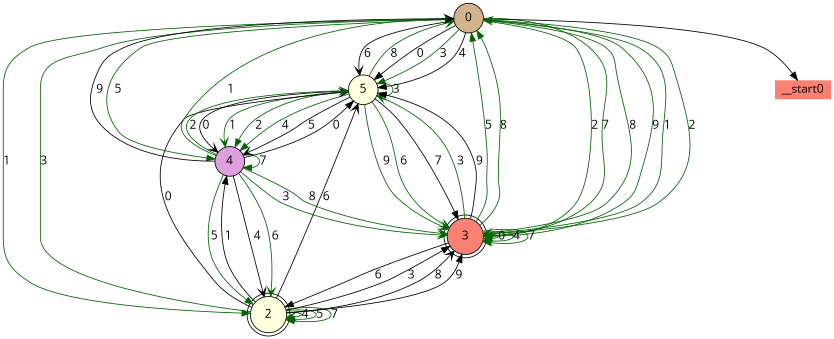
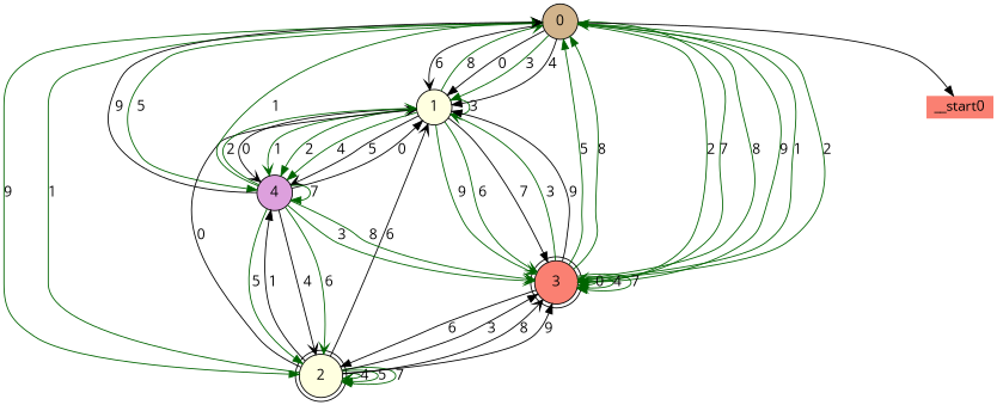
  digraph {
    fontname="Open Sans"
    node [fillcolor=lightyellow fontname="Open Sans" shape=circle style=filled]
    edge [arrowhead=normal color=darkgreen fontname="Open Sans"]
    n1 [fillcolor=tan label=0]
-   n2 [label=5]
+   n2 [label=1]
    n3 [label=2 shape=doublecircle]
    n4 [fillcolor=salmon label=3 shape=doublecircle]
    n5 [fillcolor=plum label=4]
    __start0 [fillcolor=salmon height=0 shape=none width=0]
    n1 -> n2 [color=black label=0]
    n1 -> n2 [label=3]
    n1 -> n2 [color=black label=4]
    n1 -> n2 [arrowhead=vee color=black label=6]
-   n1 -> n3 [label=1]
+   n1 -> n3 [label=9]
    n1 -> n4 [arrowhead=vee label=2]
    n1 -> n4 [label=7]
    n1 -> n4 [arrowhead=vee label=8]
    n1 -> n4 [label=9]
    n1 -> n5 [label=5]
    n1 -> __start0 [color=black]
    n2 -> n1 [arrowhead=vee label=8]
    n2 -> n2 [arrowhead=vee label=3]
    n2 -> n4 [arrowhead=vee label=6]
    n2 -> n4 [color=black label=7]
    n2 -> n4 [arrowhead=vee label=9]
    n2 -> n5 [arrowhead=vee color=black label=0]
    n2 -> n5 [arrowhead=vee label=1]
    n2 -> n5 [label=2]
    n2 -> n5 [label=4]
    n2 -> n5 [arrowhead=vee color=black label=5]
-   n3 -> n1 [arrowhead=vee label=3]
+   n3 -> n1 [arrowhead=vee label=1]
    n3 -> n2 [arrowhead=vee color=black label=0]
    n3 -> n2 [arrowhead=vee color=black label=6]
    n3 -> n3 [arrowhead=vee label=4]
    n3 -> n3 [label=5]
    n3 -> n3 [label=7]
    n3 -> n4 [color=black label=3]
    n3 -> n4 [arrowhead=vee color=black label=8]
    n3 -> n4 [color=black label=9]
    n3 -> n5 [color=black label=1]
    n4 -> n1 [arrowhead=vee label=1]
    n4 -> n1 [label=2]
    n4 -> n1 [label=5]
    n4 -> n1 [label=8]
    n4 -> n2 [arrowhead=vee label=3]
    n4 -> n2 [color=black label=9]
    n4 -> n3 [color=black label=6]
    n4 -> n4 [label=0]
    n4 -> n4 [arrowhead=vee label=4]
    n4 -> n4 [label=7]
    n5 -> n1 [label=1]
    n5 -> n1 [arrowhead=vee color=black label=9]
    n5 -> n2 [color=black label=0]
    n5 -> n2 [arrowhead=vee label=2]
    n5 -> n3 [arrowhead=vee color=black label=4]
    n5 -> n3 [label=5]
    n5 -> n3 [arrowhead=vee label=6]
    n5 -> n4 [arrowhead=vee label=3]
    n5 -> n4 [arrowhead=vee label=8]
    n5 -> n5 [label=7]
  }
